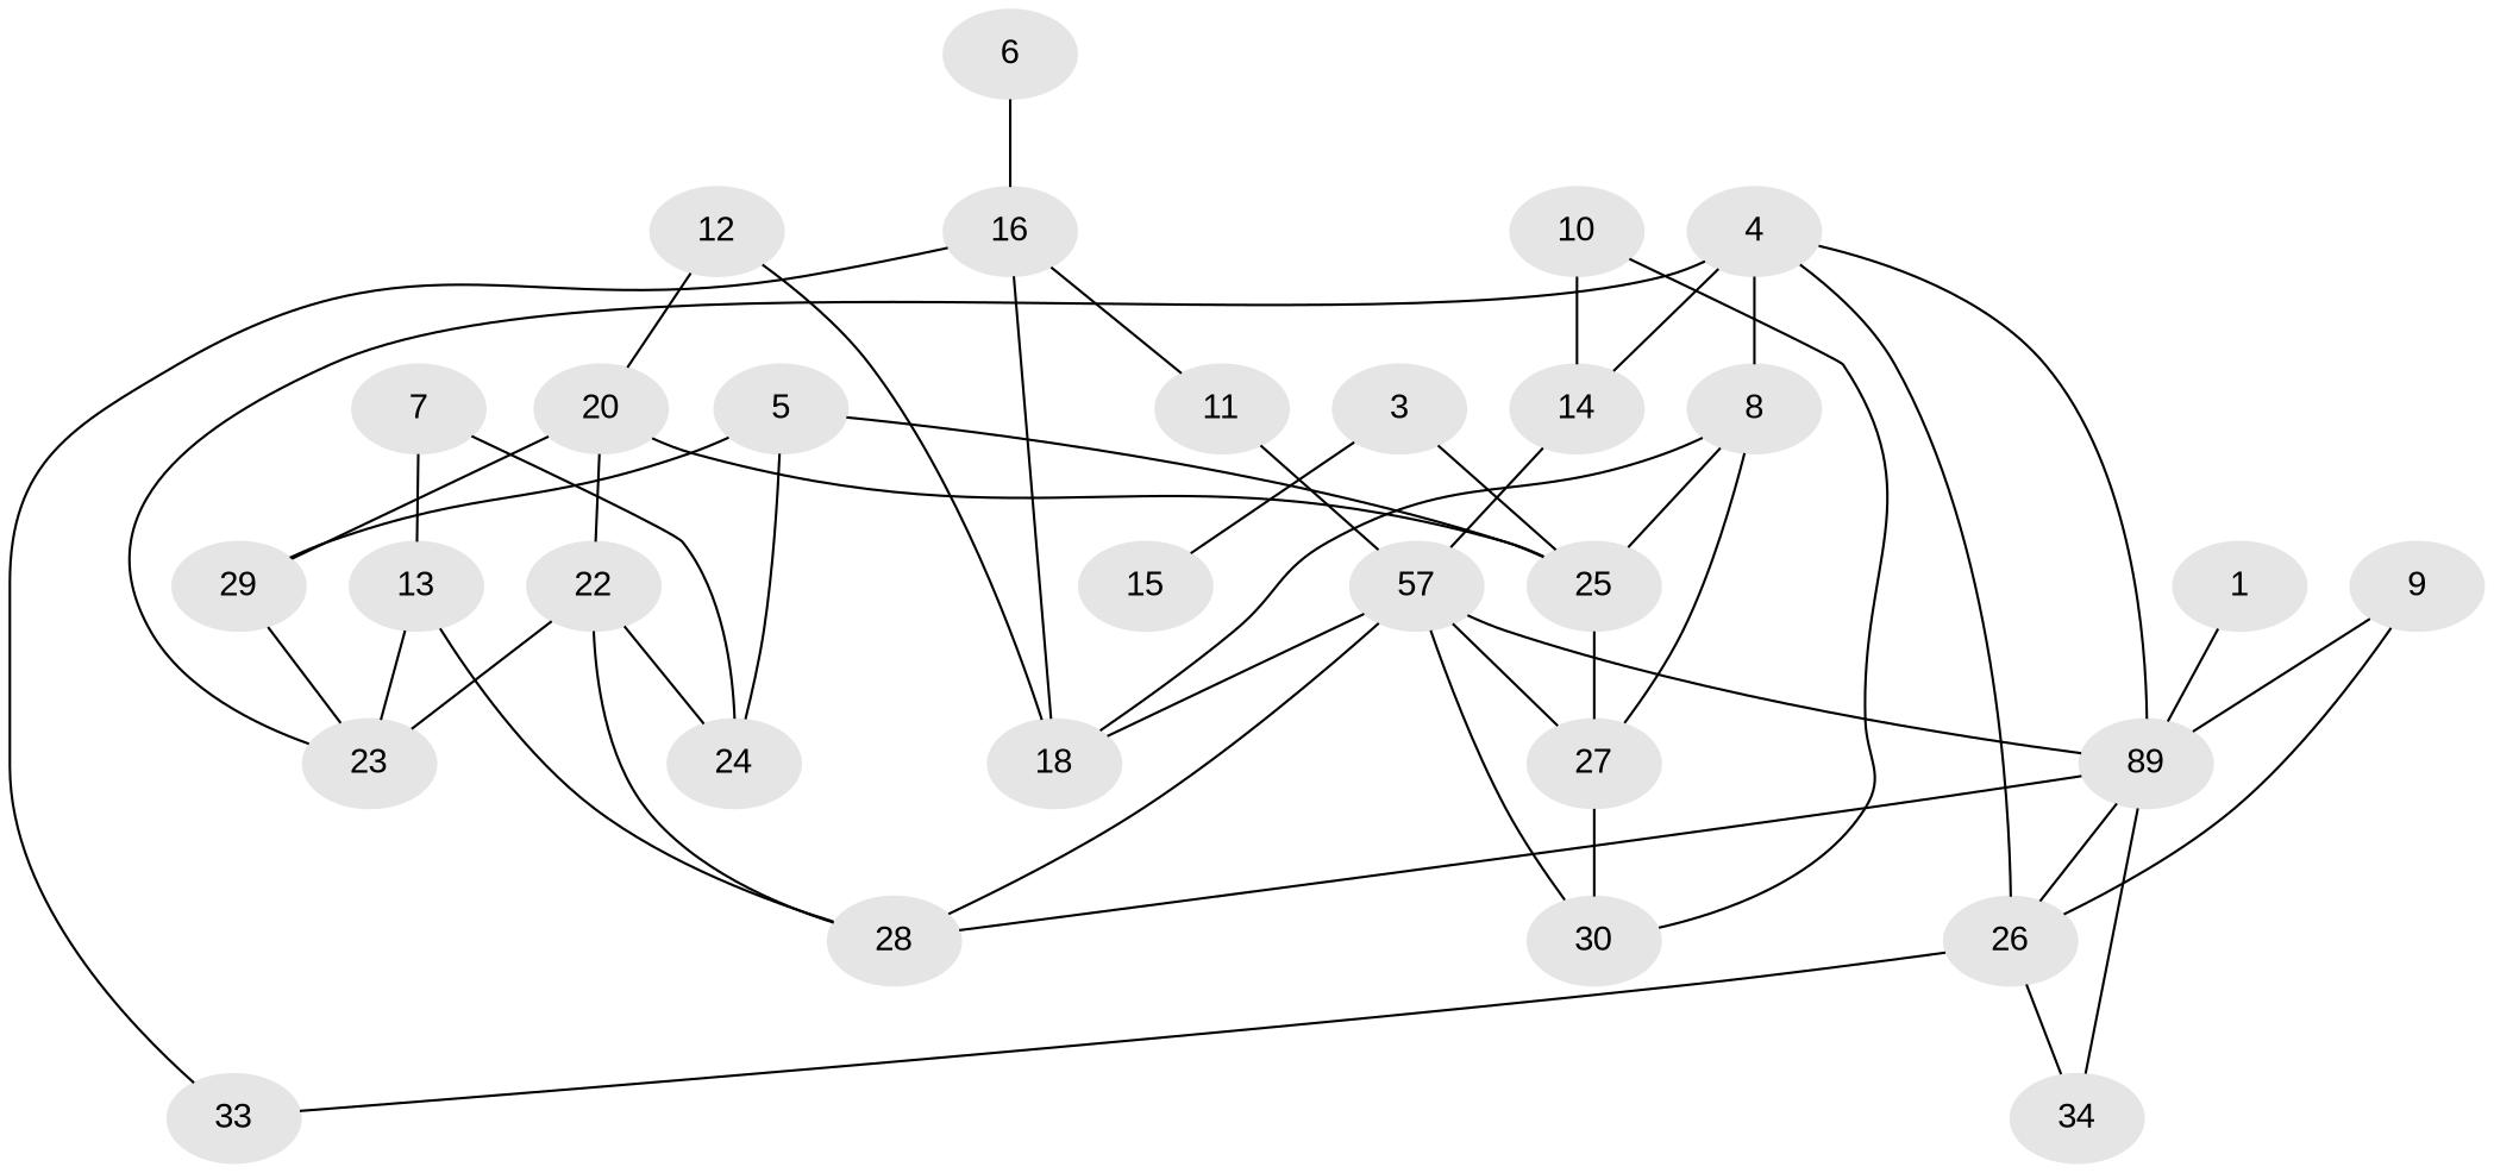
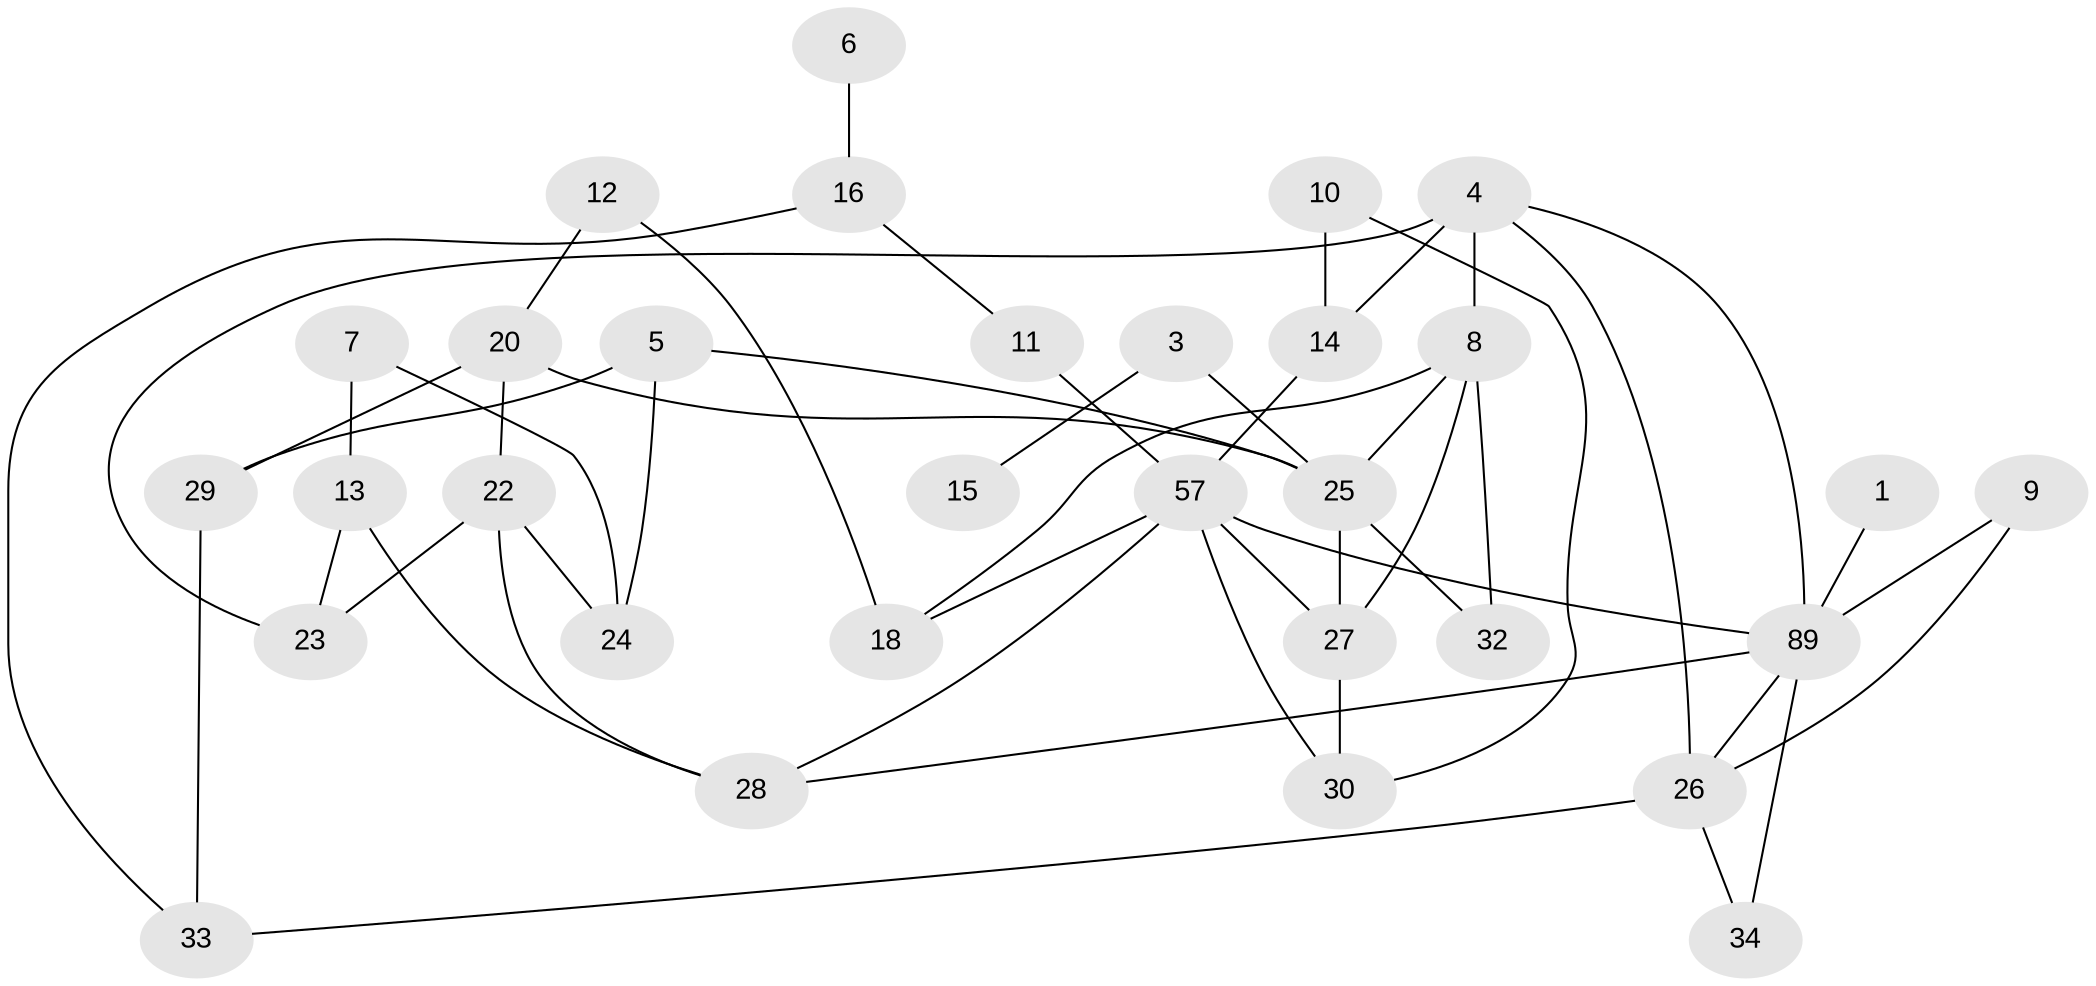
  graph {
    fontname="Liberation Sans"
    node [color=gray90 fontname="Liberation Sans" style=filled]
    edge [fontname="Liberation Sans" weight=1.0]
    n1 [label=89]
    1
    26
    28
    34
    3
    15
    25
    27
+   32
    4
    8
    14
    23
    18
    n16 [label=57]
    33
    5
    24
    29
    6
    16
    11
    7
    13
    30
    9
    10
    12
    20
    22
    n1 -- 26
    n1 -- 28
    n1 -- 34
    1 -- n1
    26 -- 34
    26 -- 33
    3 -- 15
    3 -- 25
    25 -- 27 [weight=2.0]
+   25 -- 32
    27 -- 30
    4 -- n1
    4 -- 26
    4 -- 8
    4 -- 14
    4 -- 23
    8 -- 25
    8 -- 27
+   8 -- 32
    8 -- 18
    14 -- n16
    n16 -- n1
    n16 -- 28
    n16 -- 27
    n16 -- 18
    n16 -- 30
    5 -- 25
    5 -- 24
    5 -- 29
-   29 -- 23
+   29 -- 33
    6 -- 16 [weight=2.0]
-   16 -- 18
    16 -- 33
    16 -- 11
    11 -- n16 [weight=2.0]
    7 -- 24
    7 -- 13
    13 -- 28
    13 -- 23
    9 -- n1
    9 -- 26
    10 -- 14
    10 -- 30
    12 -- 18
    12 -- 20
    20 -- 25
    20 -- 29
    20 -- 22
    22 -- 28
    22 -- 23
    22 -- 24
  }
